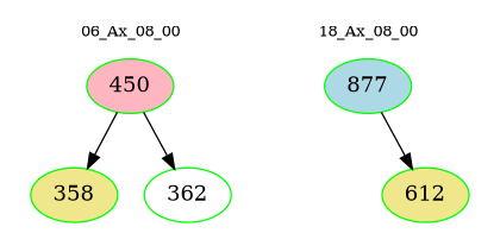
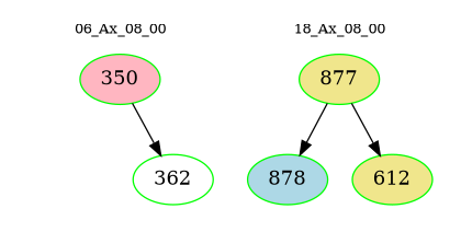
  digraph {
    node [color=green fillcolor=khaki style=filled]
    edge [color=black]
-   n1 [fillcolor=lightpink label=450]
-   n2 [label=358]
+   n1 [fillcolor=lightpink label=350]
    n3 [fillcolor=white label=362]
-   n4 [fillcolor=lightblue label=877]
+   n4 [label=877]
+   n5 [fillcolor=lightblue label=878]
    n6 [label=612]
    subgraph cluster_1 {
      color=white
      fontsize=10
      label="06_Ax_08_00"
      n1
-     n2
      n3
    }
    subgraph cluster_2 {
      color=white
      fontsize=10
      label="18_Ax_08_00"
      n4
+     n5
      n6
    }
-   n1 -> n2
    n1 -> n3
+   n4 -> n5
    n4 -> n6
  }
